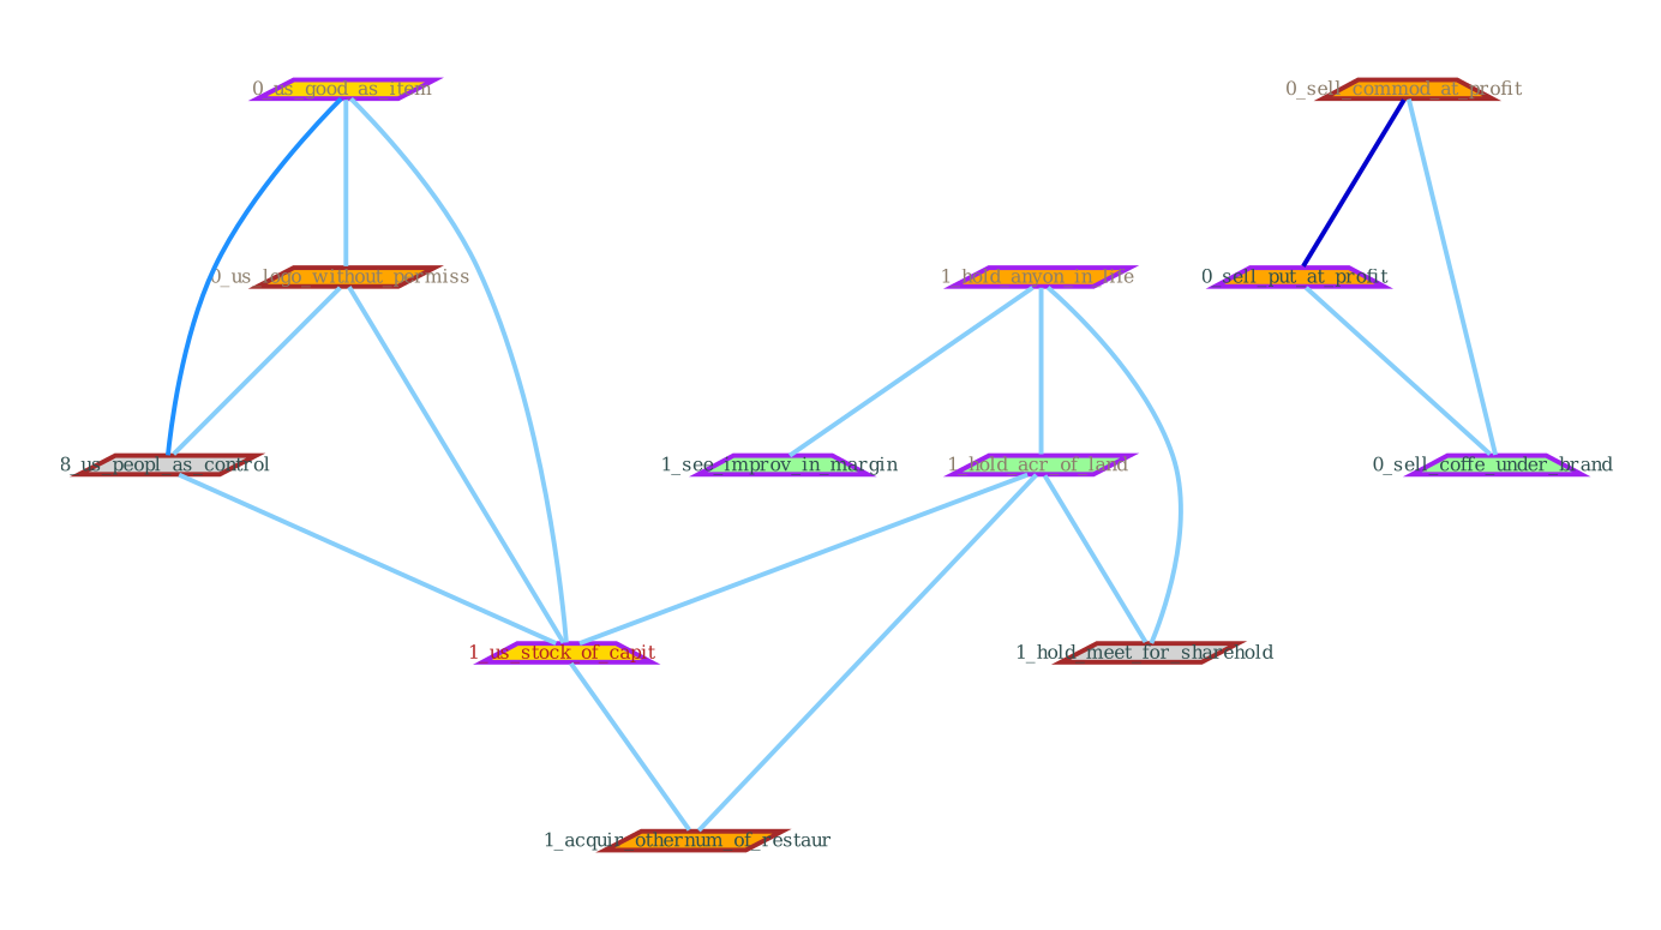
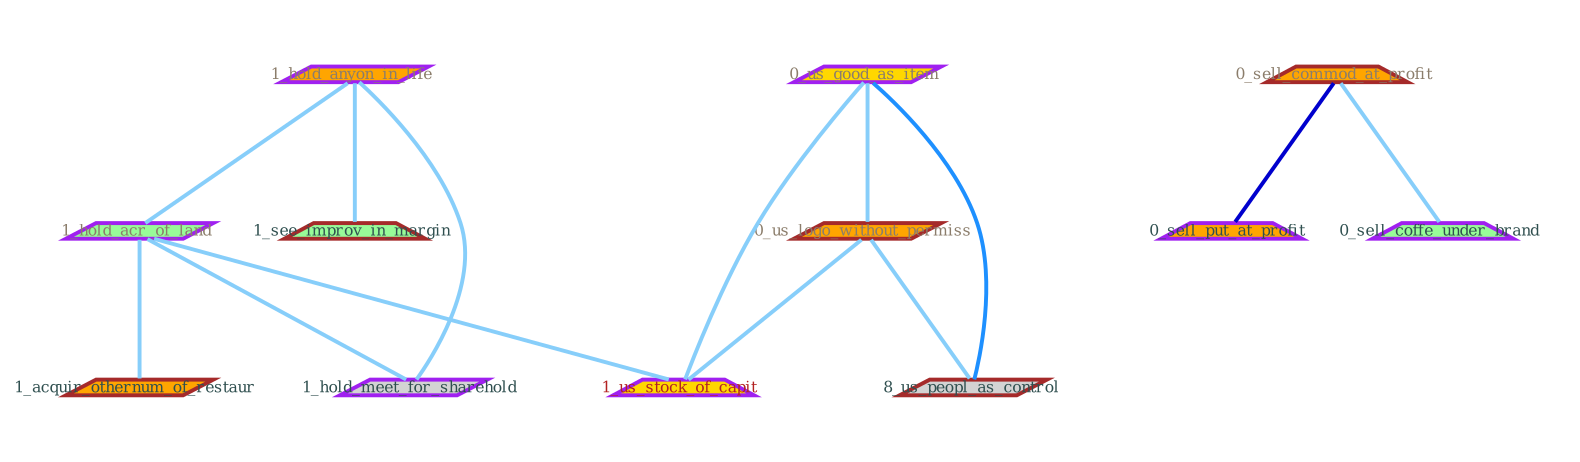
  graph {
    node [color=purple fillcolor=orange fixedsize=true fontcolor="#2f4f4f" fontsize=4 shape=parallelogram style=filled]
    edge [color="#87cefa" w=1]
    "1_hold_anyon_in_life " [fontcolor="#8b7d6b" height=.06 width=.5]
    "0_sell_commod_at_profit " [color=brown fontcolor="#8b7d6b" height=.06 shape=trapezium width=.5]
    "0_us_good_as_item " [fillcolor=gold fontcolor="#8b7d6b" height=.06 width=.5]
    "1_hold_acr_of_land " [fillcolor=palegreen fontcolor="#8b7d6b" height=.06 width=.5]
    "0_us_logo_without_permiss " [color=brown fontcolor="#8b7d6b" height=.06 width=.5]
    "1_us_stock_of_capit " [fillcolor=gold fontcolor="#b22222" height=.06 shape=trapezium width=.5]
-   "1_see_improv_in_margin " [fillcolor=palegreen height=.06 shape=trapezium width=.5]
-   "1_hold_meet_for_sharehold " [color=brown fillcolor=lightgrey height=.06 width=.5]
+   "1_see_improv_in_margin " [color=brown fillcolor=palegreen height=.06 shape=trapezium width=.5]
+   "1_hold_meet_for_sharehold " [fillcolor=lightgrey height=.06 width=.5]
    "0_sell_put_at_profit " [height=.06 shape=trapezium width=.5]
    "0_sell_coffe_under_brand " [fillcolor=palegreen height=.06 shape=trapezium width=.5]
    n11 [color=brown fillcolor=lightgrey height=.06 label="8_us_peopl_as_control" width=.5]
    "1_acquir_othernum_of_restaur " [color=brown height=.06 width=.5]
    subgraph sub_1 {
      "1_hold_anyon_in_life "
      "0_sell_commod_at_profit "
      "0_us_good_as_item "
      "1_hold_acr_of_land "
      "0_us_logo_without_permiss "
    }
    subgraph sub_2 {
      "1_us_stock_of_capit "
    }
    "1_hold_anyon_in_life " -- "1_hold_acr_of_land "
    "1_hold_anyon_in_life " -- "1_see_improv_in_margin "
    "1_hold_anyon_in_life " -- "1_hold_meet_for_sharehold "
    "0_sell_commod_at_profit " -- "0_sell_put_at_profit " [color="#0000cd" w=3]
    "0_sell_commod_at_profit " -- "0_sell_coffe_under_brand "
    "0_us_good_as_item " -- "0_us_logo_without_permiss "
    "0_us_good_as_item " -- "1_us_stock_of_capit "
    "0_us_good_as_item " -- n11 [color="#1e90ff" w=2]
    "1_hold_acr_of_land " -- "1_us_stock_of_capit "
    "1_hold_acr_of_land " -- "1_hold_meet_for_sharehold "
    "1_hold_acr_of_land " -- "1_acquir_othernum_of_restaur "
    "0_us_logo_without_permiss " -- "1_us_stock_of_capit "
    "0_us_logo_without_permiss " -- n11
-   "1_us_stock_of_capit " -- "1_acquir_othernum_of_restaur "
-   "0_sell_put_at_profit " -- "0_sell_coffe_under_brand "
-   n11 -- "1_us_stock_of_capit "
  }
